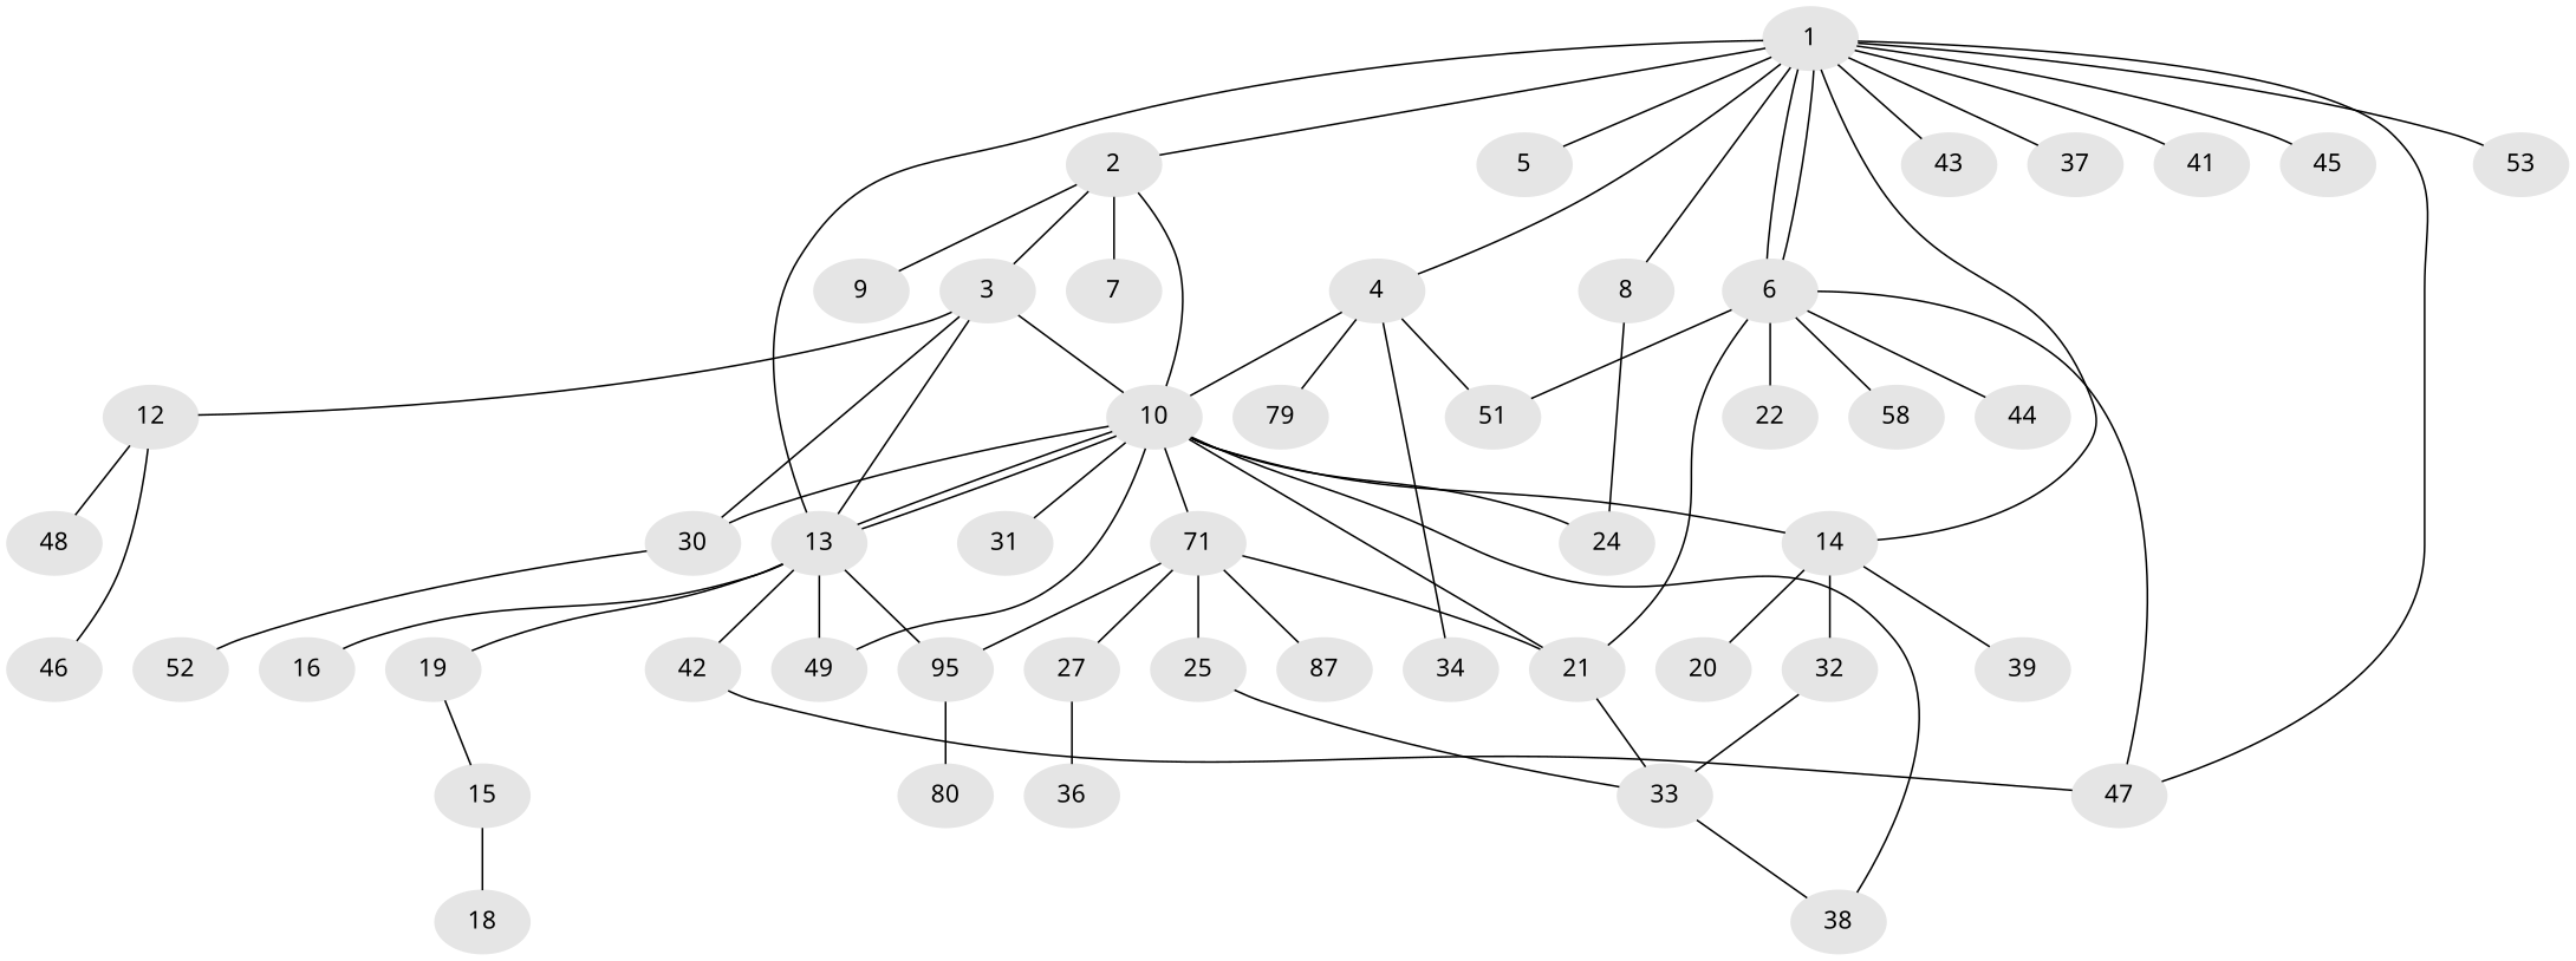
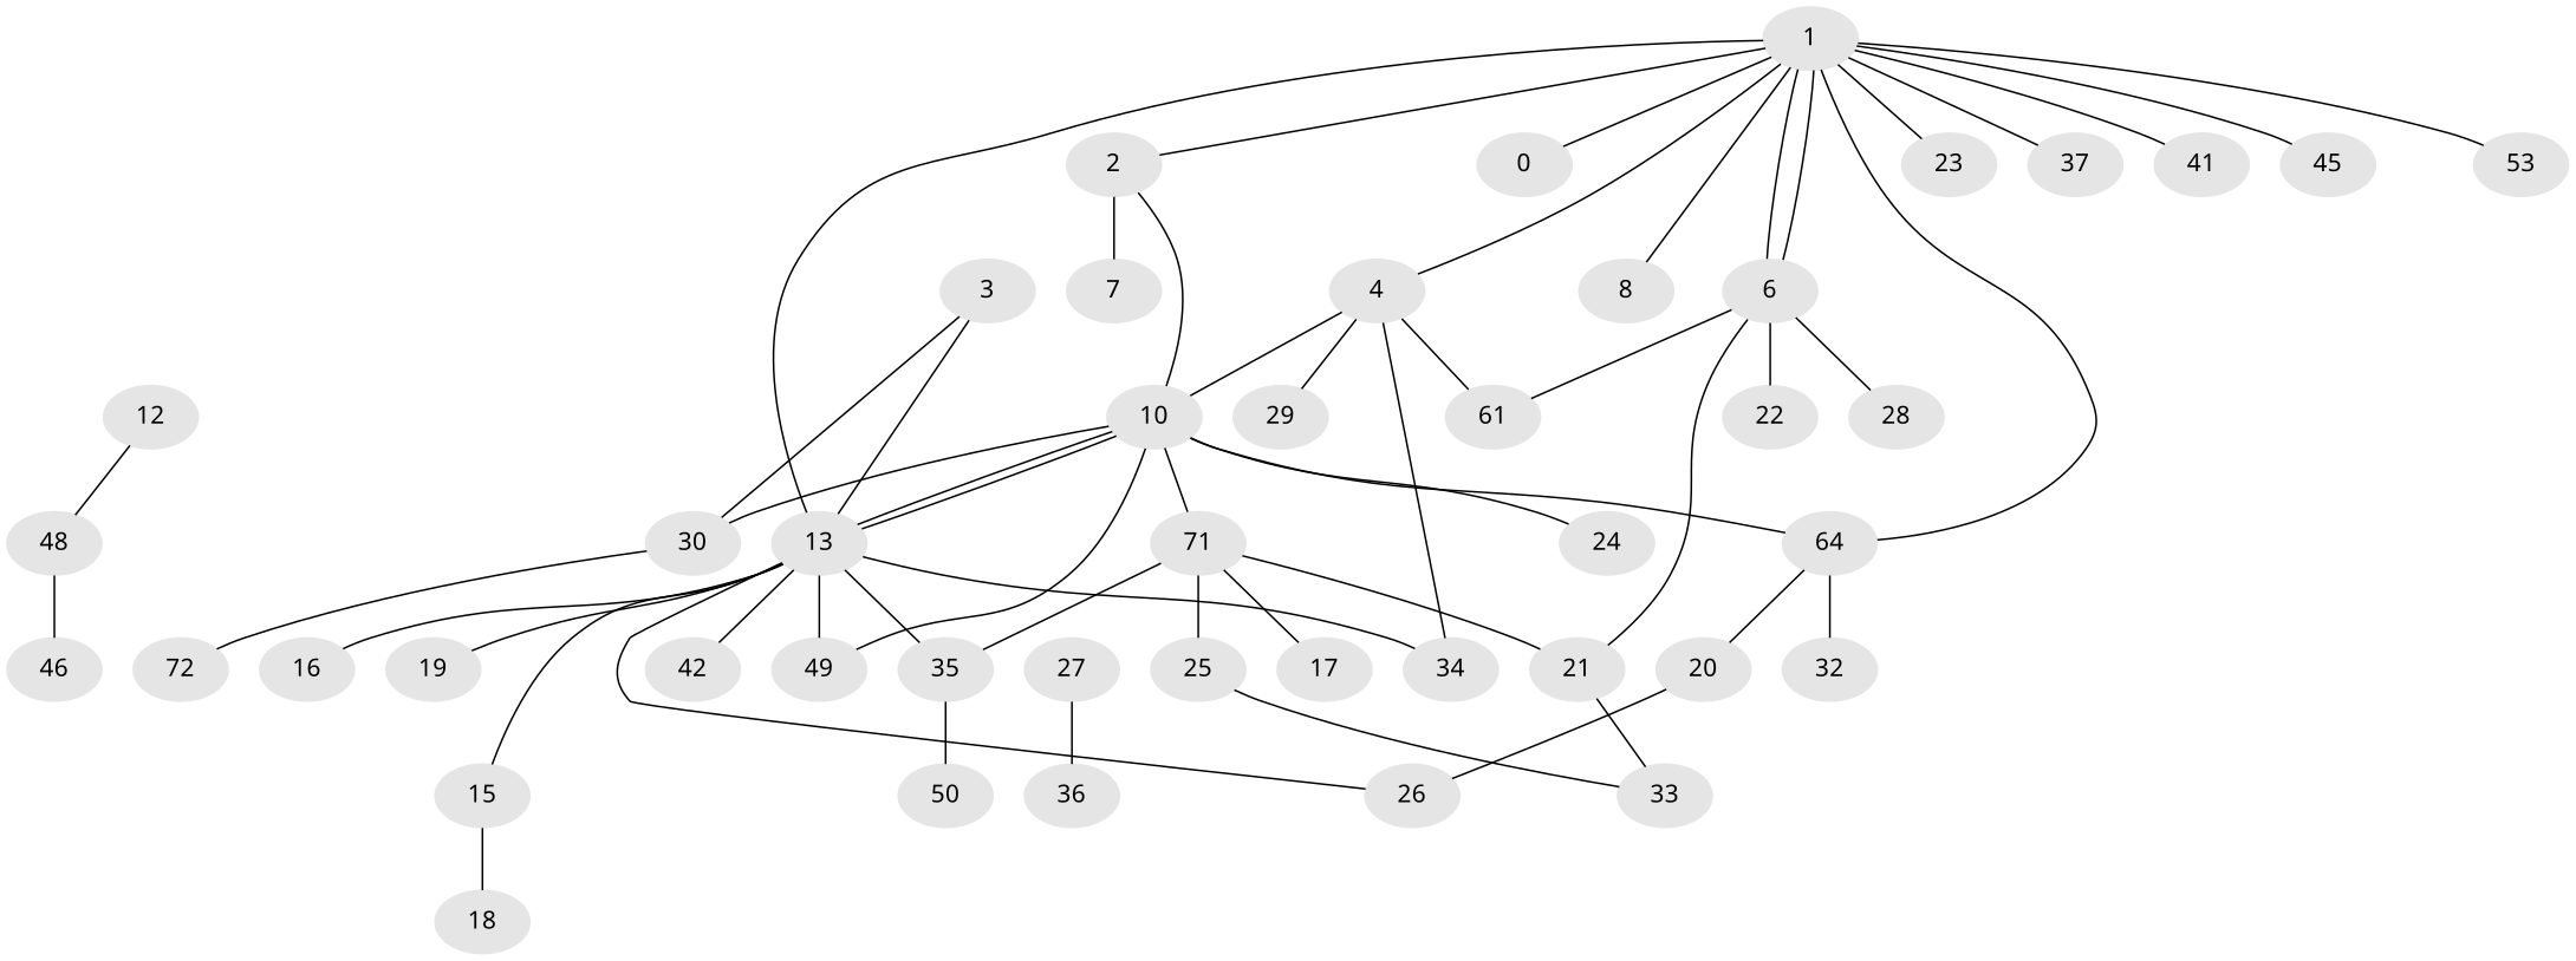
  graph {
    fontname="Noto Sans"
    node [color=gray90 fontname="Noto Sans" style=filled]
    edge [fontname="Noto Sans"]
    1
    2
    4
-   5
+   5 [label=0]
    6
    8
    13
-   14
-   23 [label=43]
+   14 [label=64]
+   23
    37
    41
    45
-   47
    53
    3
    7
-   9
    10
-   29 [label=79]
+   29
    34
-   51
+   51 [label=61]
    21
    22
-   28 [label=58]
-   44
+   28
    24
    49
-   35 [label=95]
+   35
    15
    16
    19
+   26
    42
    20
    32
-   39
    12
    30
    n39 [label=71]
-   31
-   38
    46
    48
-   52
+   52 [label=72]
    33
-   17 [label=87]
+   17
    25
    27
    36
-   50 [label=80]
+   50
    18
    1 -- 2
    1 -- 4
    1 -- 5
    1 -- 6
    1 -- 6
    1 -- 8
    1 -- 13
    1 -- 14
    1 -- 23
    1 -- 37
    1 -- 41
    1 -- 45
-   1 -- 47
    1 -- 53
-   2 -- 3
    2 -- 7
-   2 -- 9
    2 -- 10
    4 -- 10
    4 -- 29
    4 -- 34
    4 -- 51
-   6 -- 47
    6 -- 51
    6 -- 21
    6 -- 22
    6 -- 28
-   6 -- 44
-   8 -- 24
+   13 -- 34
    13 -- 49
    13 -- 35
-   19 -- 15
+   13 -- 15
    13 -- 16
    13 -- 19
+   13 -- 26
    13 -- 42
    14 -- 20
    14 -- 32
-   14 -- 39
    3 -- 13
-   3 -- 10
-   3 -- 12
    3 -- 30
    10 -- 13
    10 -- 13
    10 -- 14
-   10 -- 21
    10 -- 24
    10 -- 49
    10 -- 30
    10 -- n39
-   10 -- 31
-   10 -- 38
    21 -- 33
    35 -- 50
    15 -- 18
-   42 -- 47
-   32 -- 33
-   12 -- 46
+   20 -- 26
+   48 -- 46
    12 -- 48
    30 -- 52
    n39 -- 21
    n39 -- 35
    n39 -- 17
    n39 -- 25
-   n39 -- 27
-   33 -- 38
    25 -- 33
    27 -- 36
  }
